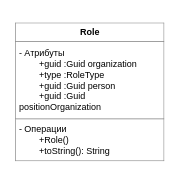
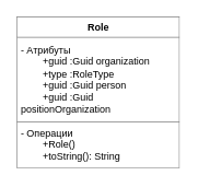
  <mxCell id="0" />
  <mxCell id="1" parent="0" />
- <mxCell id="2" value="&lt;table border=&quot;1&quot; width=&quot;100%&quot; height=&quot;100%&quot; cellpadding=&quot;4&quot; style=&quot;width:100%;height:100%;border-collapse:collapse;&quot;&gt;&lt;tbody&gt;&lt;tr&gt;&lt;th align=&quot;center&quot;&gt;&lt;b&gt;Role&lt;/b&gt;&lt;/th&gt;&lt;/tr&gt;&lt;tr align=&quot;left&quot;&gt;&lt;td&gt;- Атрибуты&lt;br&gt;&lt;span style=&quot;white-space: pre;&quot;&gt;&#09;&lt;/span&gt;+guid :Guid organization&lt;br&gt;&lt;span style=&quot;white-space: pre;&quot;&gt;&#09;&lt;/span&gt;+type :RoleType&lt;br&gt;&lt;span style=&quot;white-space: pre;&quot;&gt;&#09;&lt;/span&gt;+guid :Guid person&lt;div class=&quot;Box-sc-g0xbh4-0 code-navigation-cursor&quot; data-testid=&quot;navigation-cursor&quot; style=&quot;top: 180px; left: 553px;&quot; aria-hidden=&quot;true&quot;&gt; &lt;/div&gt;&lt;span style=&quot;white-space: pre;&quot;&gt;&#09;&lt;/span&gt;+guid :Guid positionOrganization&lt;span style=&quot;white-space: pre;&quot;&gt;&#09;&lt;/span&gt;&lt;/td&gt;&lt;/tr&gt;&lt;tr&gt;&lt;td&gt;- Операции&lt;br&gt;&lt;div align=&quot;left&quot;&gt;&lt;span style=&quot;white-space: pre;&quot;&gt;&#09;&lt;/span&gt;+Role()&lt;br&gt;&lt;span style=&quot;white-space: pre;&quot;&gt;&#09;&lt;/span&gt;+toString(): String&lt;br&gt;&lt;/div&gt;&lt;/td&gt;&lt;/tr&gt;&lt;/tbody&gt;&lt;/table&gt;" style="text;html=1;whiteSpace=wrap;strokeColor=none;fillColor=none;overflow=fill;strokeWidth=1;" parent="1" vertex="1"><mxGeometry x="20" y="30" width="198.59" height="185.07" as="geometry" /></mxCell>
+ <mxCell id="2" value="&lt;table border=&quot;1&quot; width=&quot;100%&quot; height=&quot;100%&quot; cellpadding=&quot;4&quot; style=&quot;width:100%;height:100%;border-collapse:collapse;&quot;&gt;&lt;tbody&gt;&lt;tr&gt;&lt;th align=&quot;center&quot;&gt;&lt;b&gt;Role&lt;/b&gt;&lt;/th&gt;&lt;/tr&gt;&lt;tr align=&quot;left&quot;&gt;&lt;td&gt;- Атрибуты&lt;br&gt;&lt;span style=&quot;white-space: pre;&quot;&gt;&#09;&lt;/span&gt;+guid :Guid organization&lt;br&gt;&lt;span style=&quot;white-space: pre;&quot;&gt;&#09;&lt;/span&gt;+type :RoleType&lt;br&gt;&lt;span style=&quot;white-space: pre;&quot;&gt;&#09;&lt;/span&gt;+guid :Guid person&lt;div class=&quot;Box-sc-g0xbh4-0 code-navigation-cursor&quot; data-testid=&quot;navigation-cursor&quot; style=&quot;top: 180px; left: 553px;&quot; aria-hidden=&quot;true&quot;&gt; &lt;/div&gt;&lt;span style=&quot;white-space: pre;&quot;&gt;&#09;&lt;/span&gt;+guid :Guid positionOrganization&lt;span style=&quot;white-space: pre;&quot;&gt;&#09;&lt;/span&gt;&lt;/td&gt;&lt;/tr&gt;&lt;tr&gt;&lt;td&gt;- Операции&lt;br&gt;&lt;div align=&quot;left&quot;&gt;&lt;span style=&quot;white-space: pre;&quot;&gt;&#09;&lt;/span&gt;+Role()&lt;br&gt;&lt;span style=&quot;white-space: pre;&quot;&gt;&#09;&lt;/span&gt;+toString(): String&lt;br&gt;&lt;/div&gt;&lt;/td&gt;&lt;/tr&gt;&lt;/tbody&gt;&lt;/table&gt;" style="text;html=1;whiteSpace=wrap;strokeColor=none;fillColor=none;overflow=fill;strokeWidth=1;" parent="1" vertex="1"><mxGeometry x="20" y="20" width="198.59" height="185.07" as="geometry" /></mxCell>
